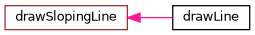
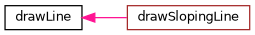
  digraph {
    rankdir=LR
    node [fillcolor=white fontname=Helvetica fontsize=10 shape=record style=filled]
    n1 [color=brown fontcolor=black height=0.2 label=drawSlopingLine width=0.4]
    n2 [color=black height=0.2 label=drawLine width=0.4]
-   n1 -> n2 [color=deeppink dir=back fontname=Helvetica fontsize=10 labelfontname=Helvetica labelfontsize=10 style=solid]
+   n2 -> n1 [color=deeppink dir=back fontname=Helvetica fontsize=10 labelfontname=Helvetica labelfontsize=10 style=solid]
  }
